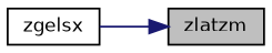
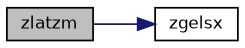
  digraph {
    rankdir=RL
    node [color=black fontname=Helvetica fontsize=10 shape=record style=filled]
    n1 [fillcolor=grey75 fontcolor=black height=0.2 label=zlatzm width=0.4]
    n2 [fillcolor=white height=0.2 label=zgelsx width=0.4]
-   n1 -> n2 [color=midnightblue dir=back fontname=Helvetica fontsize=10 labelfontname=Helvetica labelfontsize=10 style=solid]
+   n2 -> n1 [color=midnightblue dir=back fontname=Helvetica fontsize=10 labelfontname=Helvetica labelfontsize=10 style=solid]
  }
